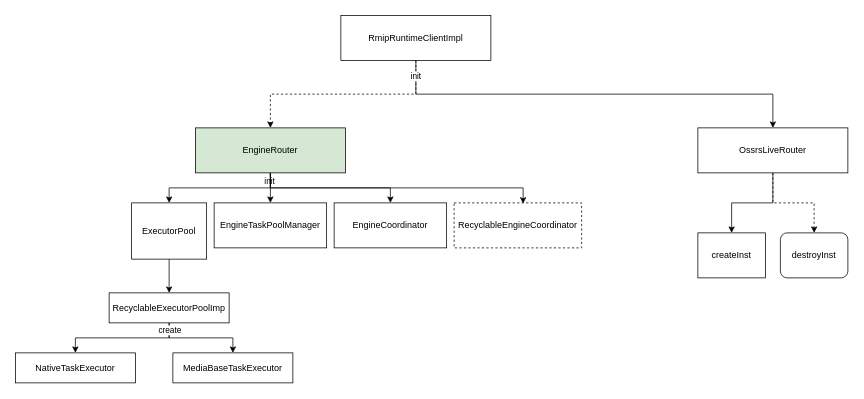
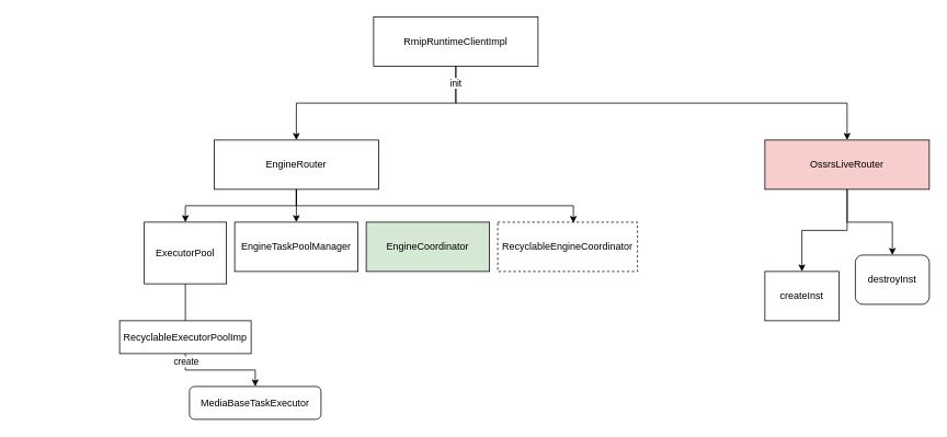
  <mxCell id="0" />
  <mxCell id="1" parent="0" />
- <mxCell id="2" value="" style="edgeStyle=orthogonalEdgeStyle;rounded=0;orthogonalLoop=1;jettySize=auto;html=1;dashed=1;" parent="1" source="3" target="6" edge="1"><mxGeometry relative="1" as="geometry" /></mxCell>
+ <mxCell id="2" value="" style="edgeStyle=orthogonalEdgeStyle;rounded=0;orthogonalLoop=1;jettySize=auto;html=1;" parent="1" source="3" target="6" edge="1"><mxGeometry relative="1" as="geometry" /></mxCell>
  <mxCell id="3" value="RmipRuntimeClientImpl" style="rounded=0;whiteSpace=wrap;html=1;" parent="1" vertex="1"><mxGeometry x="454" y="20" width="200" height="60" as="geometry" /></mxCell>
- <mxCell id="4" value="" style="edgeStyle=orthogonalEdgeStyle;rounded=0;orthogonalLoop=1;jettySize=auto;html=1;" parent="1" source="6" target="14" edge="1"><mxGeometry relative="1" as="geometry" /></mxCell>
- <mxCell id="5" value="init" style="edgeLabel;html=1;align=center;verticalAlign=middle;resizable=0;points=[];" parent="4" vertex="1" connectable="0"><mxGeometry x="-0.25" y="-3" relative="1" as="geometry"><mxPoint x="-57" y="-13" as="offset" /></mxGeometry></mxCell>
- <mxCell id="6" value="EngineRouter" style="rounded=0;whiteSpace=wrap;html=1;fillColor=#d5e8d4;" parent="1" vertex="1"><mxGeometry x="260" y="170" width="200" height="60" as="geometry" /></mxCell>
+ <mxCell id="6" value="EngineRouter" style="rounded=0;whiteSpace=wrap;html=1;" parent="1" vertex="1"><mxGeometry x="260" y="170" width="200" height="60" as="geometry" /></mxCell>
  <mxCell id="7" value="" style="edgeStyle=orthogonalEdgeStyle;rounded=0;orthogonalLoop=1;jettySize=auto;html=1;" parent="1" source="8" target="11" edge="1"><mxGeometry relative="1" as="geometry" /></mxCell>
- <mxCell id="8" value="OssrsLiveRouter" style="rounded=0;whiteSpace=wrap;html=1;" parent="1" vertex="1"><mxGeometry x="930" y="170" width="200" height="60" as="geometry" /></mxCell>
+ <mxCell id="8" value="OssrsLiveRouter" style="rounded=0;whiteSpace=wrap;html=1;fillColor=#f8cecc;" parent="1" vertex="1"><mxGeometry x="930" y="170" width="200" height="60" as="geometry" /></mxCell>
  <mxCell id="9" value="" style="edgeStyle=orthogonalEdgeStyle;rounded=0;orthogonalLoop=1;jettySize=auto;html=1;entryX=0.5;entryY=0;entryDx=0;entryDy=0;exitX=0.5;exitY=1;exitDx=0;exitDy=0;" parent="1" source="3" target="8" edge="1"><mxGeometry relative="1" as="geometry"><mxPoint x="564" y="90" as="sourcePoint" /><mxPoint x="370" y="180" as="targetPoint" /></mxGeometry></mxCell>
  <mxCell id="10" value="init" style="edgeLabel;html=1;align=center;verticalAlign=middle;resizable=0;points=[];" parent="9" vertex="1" connectable="0"><mxGeometry x="-0.811" y="1" relative="1" as="geometry"><mxPoint x="-9" y="-24" as="offset" /></mxGeometry></mxCell>
- <mxCell id="11" value="createInst" style="rounded=0;whiteSpace=wrap;html=1;" parent="1" vertex="1"><mxGeometry x="930" y="310" width="90" height="60" as="geometry" /></mxCell>
+ <mxCell id="11" value="createInst" style="rounded=0;whiteSpace=wrap;html=1;" parent="1" vertex="1"><mxGeometry x="930" y="330" width="90" height="60" as="geometry" /></mxCell>
  <mxCell id="12" value="destroyInst" style="whiteSpace=wrap;html=1;rounded=1;" parent="1" vertex="1"><mxGeometry x="1040" y="310" width="90" height="60" as="geometry" /></mxCell>
- <mxCell id="13" value="" style="edgeStyle=orthogonalEdgeStyle;rounded=0;orthogonalLoop=1;jettySize=auto;html=1;entryX=0.5;entryY=0;entryDx=0;entryDy=0;exitX=0.5;exitY=1;exitDx=0;exitDy=0;dashed=1;" parent="1" source="8" target="12" edge="1"><mxGeometry relative="1" as="geometry"><mxPoint x="1040" y="240" as="sourcePoint" /><mxPoint x="985" y="320" as="targetPoint" /></mxGeometry></mxCell>
- <mxCell id="14" value="EngineCoordinator" style="rounded=0;whiteSpace=wrap;html=1;" parent="1" vertex="1"><mxGeometry x="445" y="270" width="150" height="60" as="geometry" /></mxCell>
+ <mxCell id="13" value="" style="edgeStyle=orthogonalEdgeStyle;rounded=0;orthogonalLoop=1;jettySize=auto;html=1;entryX=0.5;entryY=0;entryDx=0;entryDy=0;exitX=0.5;exitY=1;exitDx=0;exitDy=0;" parent="1" source="8" target="12" edge="1"><mxGeometry relative="1" as="geometry"><mxPoint x="1040" y="240" as="sourcePoint" /><mxPoint x="985" y="320" as="targetPoint" /></mxGeometry></mxCell>
+ <mxCell id="14" value="EngineCoordinator" style="rounded=0;whiteSpace=wrap;html=1;fillColor=#d5e8d4;" parent="1" vertex="1"><mxGeometry x="445" y="270" width="150" height="60" as="geometry" /></mxCell>
  <mxCell id="15" value="RecyclableEngineCoordinator" style="rounded=0;whiteSpace=wrap;html=1;dashed=1;" parent="1" vertex="1"><mxGeometry x="605" y="270" width="170" height="60" as="geometry" /></mxCell>
  <mxCell id="16" value="" style="edgeStyle=orthogonalEdgeStyle;rounded=0;orthogonalLoop=1;jettySize=auto;html=1;entryX=0.541;entryY=0.017;entryDx=0;entryDy=0;entryPerimeter=0;exitX=0.5;exitY=1;exitDx=0;exitDy=0;" parent="1" source="6" target="15" edge="1"><mxGeometry relative="1" as="geometry"><mxPoint x="370" y="240" as="sourcePoint" /><mxPoint x="235" y="280" as="targetPoint" /></mxGeometry></mxCell>
  <mxCell id="17" value="EngineTaskPoolManager" style="rounded=0;whiteSpace=wrap;html=1;" parent="1" vertex="1"><mxGeometry x="285" y="270" width="150" height="60" as="geometry" /></mxCell>
- <mxCell id="18" value="" style="edgeStyle=orthogonalEdgeStyle;rounded=0;orthogonalLoop=1;jettySize=auto;html=1;" parent="1" source="19" target="23" edge="1"><mxGeometry relative="1" as="geometry" /></mxCell>
+ <mxCell id="18" value="" style="edgeStyle=orthogonalEdgeStyle;rounded=0;orthogonalLoop=1;jettySize=auto;html=1;endArrow=none;" parent="1" source="19" target="23" edge="1"><mxGeometry relative="1" as="geometry" /></mxCell>
  <mxCell id="19" value="ExecutorPool" style="rounded=0;whiteSpace=wrap;html=1;" parent="1" vertex="1"><mxGeometry x="175" y="270" width="100" height="75" as="geometry" /></mxCell>
  <mxCell id="20" value="" style="rounded=0;orthogonalLoop=1;jettySize=auto;html=1;entryX=0.5;entryY=0;entryDx=0;entryDy=0;" parent="1" target="17" edge="1"><mxGeometry relative="1" as="geometry"><mxPoint x="360" y="230" as="sourcePoint" /><mxPoint x="712" y="281" as="targetPoint" /></mxGeometry></mxCell>
  <mxCell id="21" value="" style="edgeStyle=orthogonalEdgeStyle;rounded=0;orthogonalLoop=1;jettySize=auto;html=1;exitX=0.5;exitY=1;exitDx=0;exitDy=0;" parent="1" source="6" target="19" edge="1"><mxGeometry relative="1" as="geometry"><mxPoint x="370" y="240" as="sourcePoint" /><mxPoint x="712" y="281" as="targetPoint" /></mxGeometry></mxCell>
- <mxCell id="22" value="" style="edgeStyle=orthogonalEdgeStyle;rounded=0;orthogonalLoop=1;jettySize=auto;html=1;" parent="1" source="23" target="24" edge="1"><mxGeometry relative="1" as="geometry" /></mxCell>
  <mxCell id="23" value="RecyclableExecutorPoolImp" style="rounded=0;whiteSpace=wrap;html=1;" parent="1" vertex="1"><mxGeometry x="145" y="390" width="160" height="40" as="geometry" /></mxCell>
- <mxCell id="24" value="NativeTaskExecutor" style="rounded=0;whiteSpace=wrap;html=1;" parent="1" vertex="1"><mxGeometry x="20" y="470" width="160" height="40" as="geometry" /></mxCell>
- <mxCell id="25" value="MediaBaseTaskExecutor" style="rounded=0;whiteSpace=wrap;html=1;" parent="1" vertex="1"><mxGeometry x="230" y="470" width="160" height="40" as="geometry" /></mxCell>
+ <mxCell id="25" value="MediaBaseTaskExecutor" style="whiteSpace=wrap;html=1;rounded=1;" parent="1" vertex="1"><mxGeometry x="230" y="470" width="160" height="40" as="geometry" /></mxCell>
  <mxCell id="26" value="" style="edgeStyle=orthogonalEdgeStyle;rounded=0;orthogonalLoop=1;jettySize=auto;html=1;exitX=0.5;exitY=1;exitDx=0;exitDy=0;entryX=0.5;entryY=0;entryDx=0;entryDy=0;" parent="1" source="23" target="25" edge="1"><mxGeometry relative="1" as="geometry"><mxPoint x="235" y="440" as="sourcePoint" /><mxPoint x="110" y="480" as="targetPoint" /></mxGeometry></mxCell>
  <mxCell id="27" value="create" style="edgeLabel;html=1;align=center;verticalAlign=middle;resizable=0;points=[];" parent="26" vertex="1" connectable="0"><mxGeometry x="-0.856" relative="1" as="geometry"><mxPoint as="offset" /></mxGeometry></mxCell>
